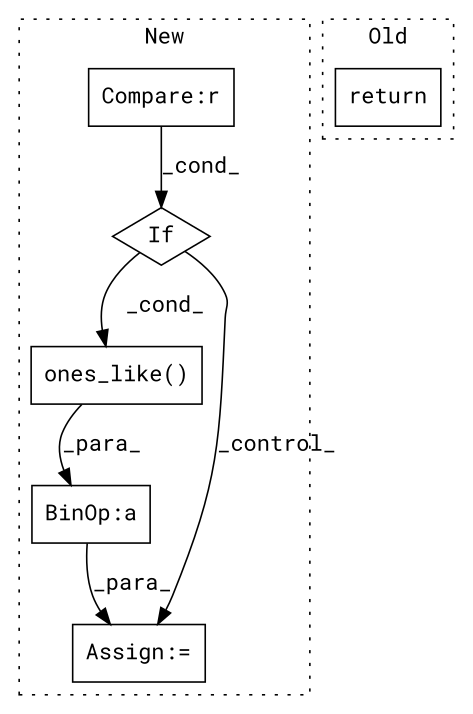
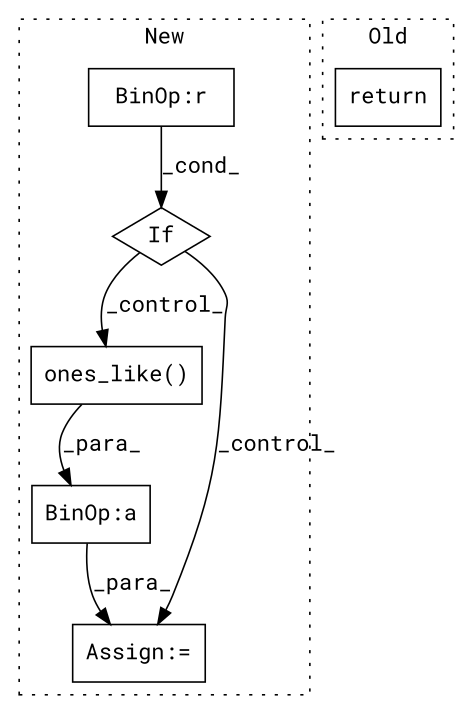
  digraph {
    fontname="Roboto Mono"
    node [fontname="Roboto Mono" l=3 shape=box]
    edge [fontname="Roboto Mono"]
    n1 [a=75 l="16,1" label="ones_like()" s="2149,2176"]
    n2 [a=68 label="Assign:=" s=2315]
    n3 [a=96 label=If s=1383 shape=diamond]
-   n4 [a=40 l=25 label="Compare:r" s=1386]
+   n4 [a=40 l=25 label="BinOp:r" s=1386]
    n5 [a=82 label="BinOp:a" s=2329]
    n6 [a=93 l=7 label=return s=1858]
    subgraph cluster_1 {
      label=New
      style=dotted
      n1
      n2
      n3
      n4
      n5
    }
    subgraph cluster_2 {
      label=Old
      style=dotted
      n6
    }
    n1 -> n5 [label=_para_]
-   n3 -> n1 [label=_cond_]
+   n3 -> n1 [label=_control_]
    n3 -> n2 [label=_control_]
    n4 -> n3 [label=_cond_]
    n5 -> n2 [label=_para_]
  }
